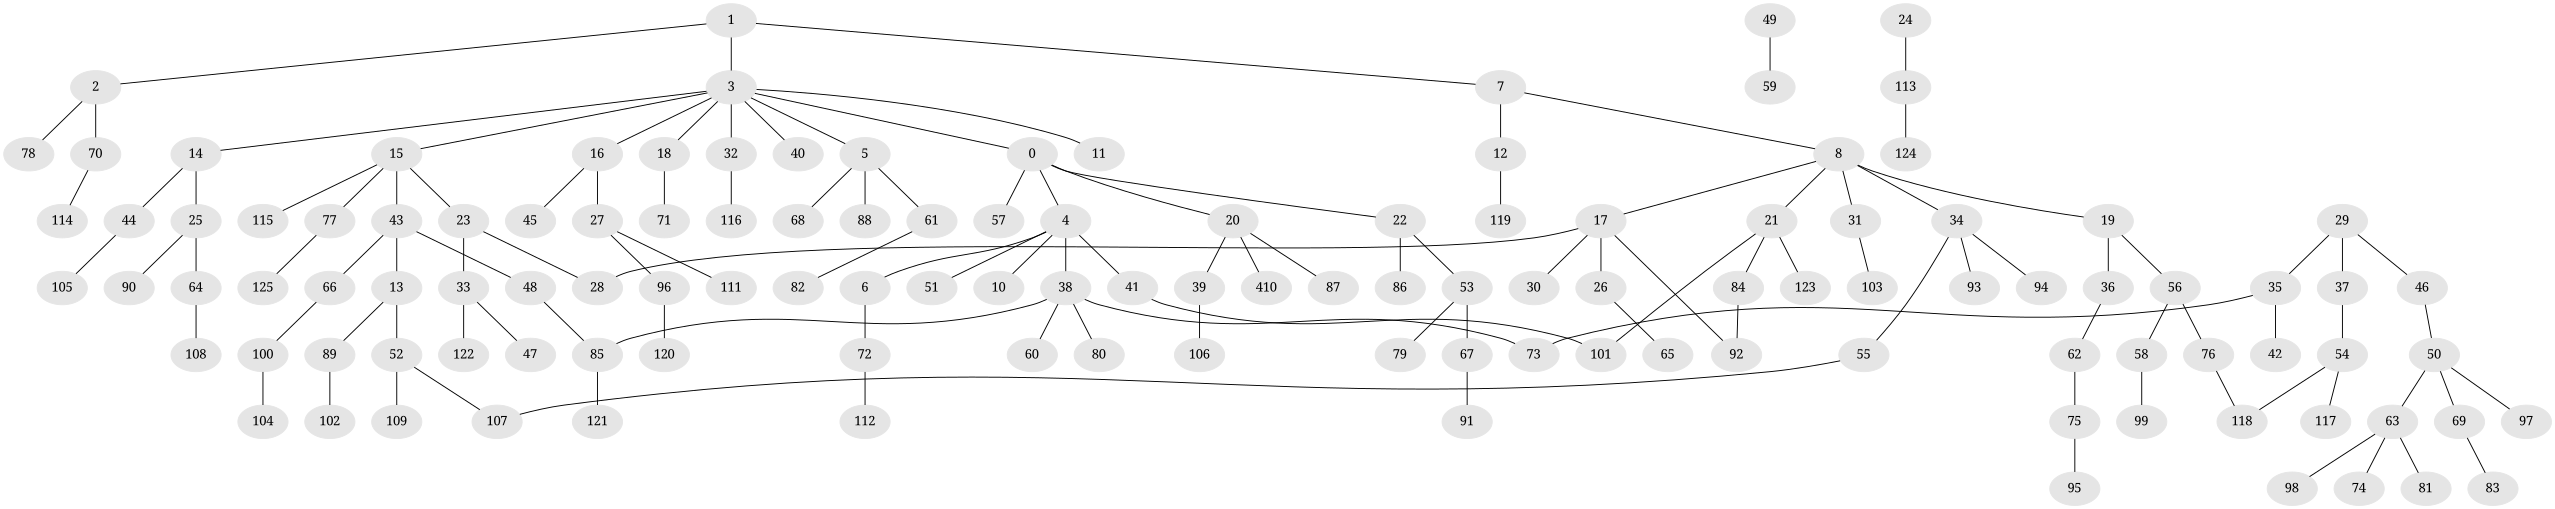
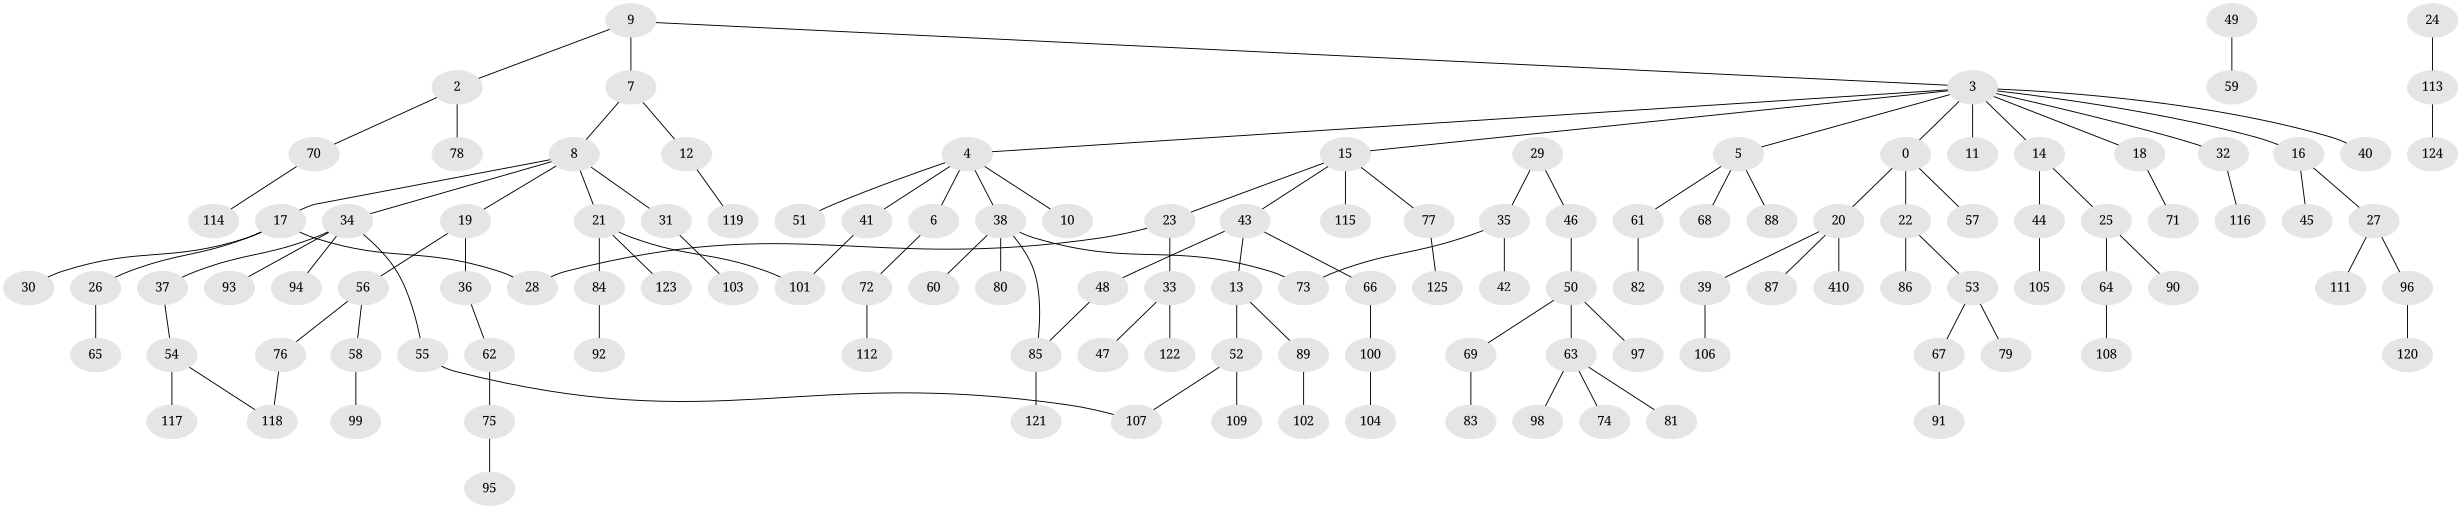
  graph {
    fontname="Noto Serif"
    node [color=gray90 fontname="Noto Serif" style=filled]
    edge [fontname="Noto Serif"]
-   1
+   1 [label=9]
    2
    3
    7
    70
    78
    4
    5
    n9 [label=0]
    11
    14
    15
    16
    18
    32
    40
    8
    12
    114
    6
    10
    38
    41
    51
    61
    68
    88
    20
    22
    57
    25
    44
    23
    43
    77
    115
    27
    45
    71
    116
    72
    73
    60
    80
    85
    101
    82
    112
    17
    19
    21
    31
    34
    119
    26
    28
    30
    92
    36
    56
    84
    123
    103
    55
    93
    94
    39
    87
    n69 [label=410]
    53
    86
    49
    59
    13
    52
    89
    107
    109
    102
    24
    113
    64
    90
    105
    33
    29
    35
    37
    46
    48
    66
    125
    96
    111
    65
    62
    58
    76
    106
    67
    79
    47
    122
    124
    108
    120
    42
    54
    50
    75
    117
    118
    121
    100
    63
    69
    97
    74
    81
    98
    83
    91
    99
    95
    104
    1 -- 2
    1 -- 3
    1 -- 7
    2 -- 70
    2 -- 78
-   n9 -- 4
+   3 -- 4
    3 -- 5
    3 -- n9
    3 -- 11
    3 -- 14
    3 -- 15
    3 -- 16
    3 -- 18
    3 -- 32
    3 -- 40
    7 -- 8
    7 -- 12
    70 -- 114
    4 -- 6
    4 -- 10
    4 -- 38
    4 -- 41
    4 -- 51
    5 -- 61
    5 -- 68
    5 -- 88
    n9 -- 20
    n9 -- 22
    n9 -- 57
    14 -- 25
    14 -- 44
    15 -- 23
    15 -- 43
    15 -- 77
    15 -- 115
    16 -- 27
    16 -- 45
    18 -- 71
    32 -- 116
    8 -- 17
    8 -- 19
    8 -- 21
    8 -- 31
    8 -- 34
    12 -- 119
    6 -- 72
    38 -- 73
    38 -- 60
    38 -- 80
    38 -- 85
    41 -- 101
    61 -- 82
    20 -- 39
    20 -- 87
    20 -- n69
    22 -- 53
    22 -- 86
    25 -- 64
    25 -- 90
    44 -- 105
    23 -- 28
    23 -- 33
    43 -- 13
    43 -- 48
    43 -- 66
    77 -- 125
    27 -- 96
    27 -- 111
    72 -- 112
    85 -- 121
    17 -- 26
    17 -- 28
    17 -- 30
-   17 -- 92
    19 -- 36
    19 -- 56
    21 -- 101
    21 -- 84
    21 -- 123
    31 -- 103
    34 -- 55
    34 -- 93
    34 -- 94
    26 -- 65
    36 -- 62
    56 -- 58
    56 -- 76
    84 -- 92
    55 -- 107
    39 -- 106
    53 -- 67
    53 -- 79
    49 -- 59
    13 -- 52
    13 -- 89
    52 -- 107
    52 -- 109
    89 -- 102
    24 -- 113
    113 -- 124
    64 -- 108
    33 -- 47
    33 -- 122
    29 -- 35
-   29 -- 37
+   34 -- 37
    29 -- 46
    35 -- 73
    35 -- 42
    37 -- 54
    46 -- 50
    48 -- 85
    66 -- 100
    96 -- 120
    62 -- 75
    58 -- 99
    76 -- 118
    67 -- 91
    54 -- 117
    54 -- 118
    50 -- 63
    50 -- 69
    50 -- 97
    75 -- 95
    100 -- 104
    63 -- 74
    63 -- 81
    63 -- 98
    69 -- 83
  }
